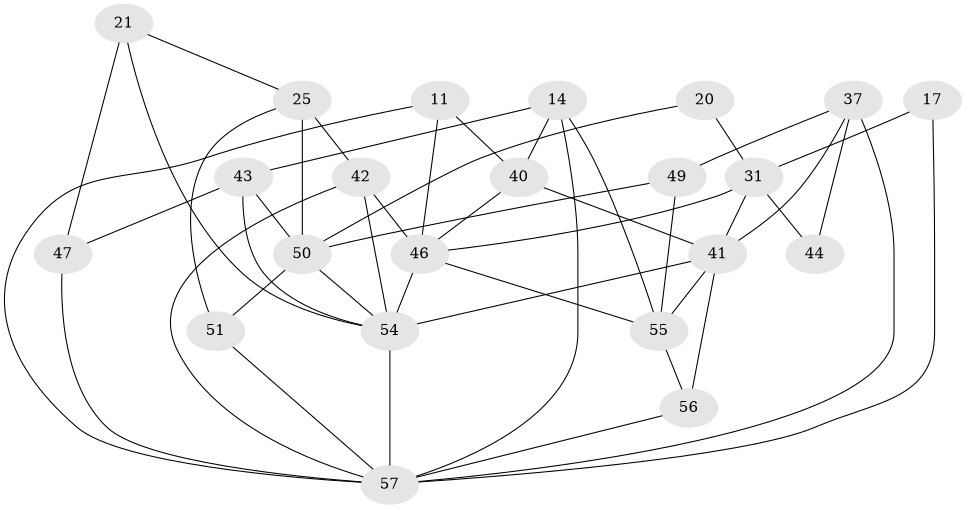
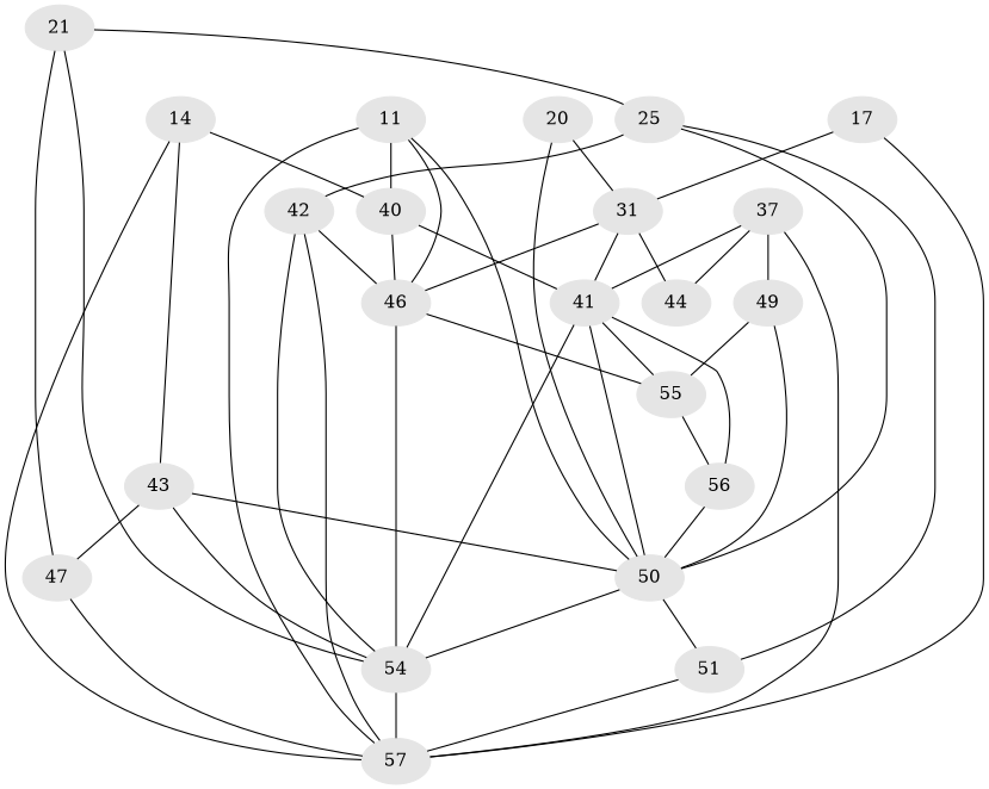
  graph {
    node [color=gray90 style=filled]
    11 [super="+9"]
    40
    46 [super="+24+38"]
    50 [super="+32+29"]
    57 [super="+39+52"]
    41 [super="+12+16+26"]
    55 [super="+5"]
    54 [super="+28+45+53"]
    51 [super="+3"]
    14
    43
    47 [super="+2"]
    56
    17
    31
    44
    20
    25 [super="+18"]
    42 [super="+33+35+19"]
    21
    37 [super="+30"]
    49 [super="+48"]
    11 -- 40 [weight=2]
    11 -- 46
+   11 -- 50
    11 -- 57
    40 -- 46
    40 -- 41
    46 -- 55 [weight=2]
    46 -- 54
    50 -- 54
    50 -- 51
+   41 -- 50 [weight=2]
    41 -- 55
    41 -- 54 [weight=4]
    41 -- 56 [weight=2]
    55 -- 56
    54 -- 57 [weight=2]
    51 -- 57
    14 -- 40
    14 -- 57
-   14 -- 55
    14 -- 43
    43 -- 50 [weight=2]
    43 -- 54
    43 -- 47
    47 -- 57 [weight=2]
-   56 -- 57
+   56 -- 50
    17 -- 57
    17 -- 31
    31 -- 46
    31 -- 41 [weight=3]
    31 -- 44
    20 -- 50
    20 -- 31
    25 -- 50 [weight=2]
    25 -- 51 [weight=2]
    25 -- 42 [weight=4]
    42 -- 46 [weight=3]
    42 -- 57 [weight=2]
    42 -- 54 [weight=2]
    21 -- 54
    21 -- 47 [weight=2]
    21 -- 25
    37 -- 57 [weight=3]
    37 -- 41 [weight=2]
    37 -- 44
    37 -- 49
    49 -- 50
    49 -- 55 [weight=2]
  }
